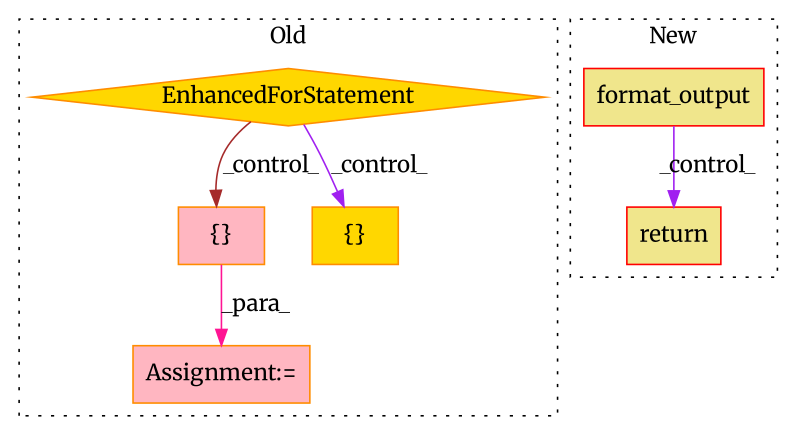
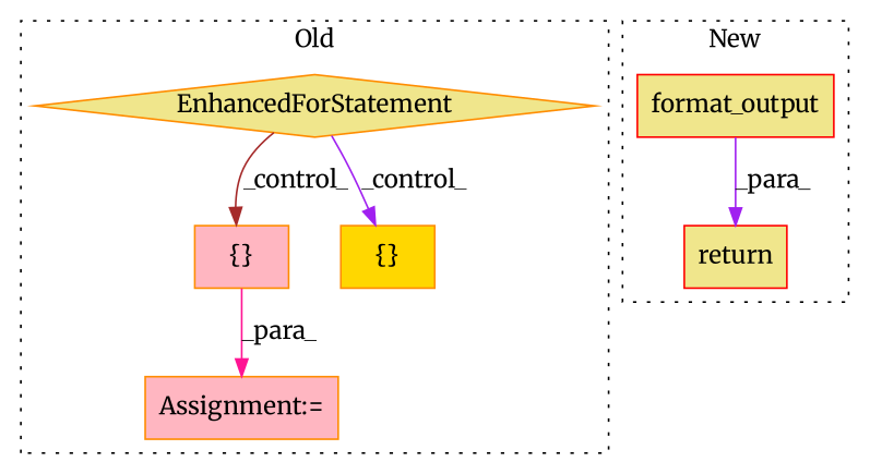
  digraph {
    fontname=Merriweather
    node [a=4 color=darkorange fillcolor=lightpink fontname=Merriweather l=2 shape=box style=filled]
    edge [color=purple fontname=Merriweather]
    n1 [label="{}" s=19029]
-   n2 [a=70 fillcolor=gold l="53,2" label=EnhancedForStatement s="18901,18970" shape=diamond]
+   n2 [a=70 fillcolor=khaki l="53,2" label=EnhancedForStatement s="18901,18970" shape=diamond]
    n3 [fillcolor=gold l="1,1" label="{}" s="19271,19275"]
    n4 [a=7 label="Assignment:=" s=19319]
    n5 [a=32 color=red fillcolor=khaki l="14,1" label=format_output s="19179,19203"]
    n6 [a=41 color=red fillcolor=khaki l=7 label=return s=19167]
    subgraph cluster_1 {
      label=Old
      style=dotted
      n1
      n2
      n3
      n4
    }
    subgraph cluster_2 {
      label=New
      style=dotted
      n5
      n6
    }
    n1 -> n4 [color=deeppink label=_para_]
    n2 -> n1 [color=brown label=_control_]
    n2 -> n3 [label=_control_]
-   n5 -> n6 [label=_control_]
+   n5 -> n6 [label=_para_]
  }
